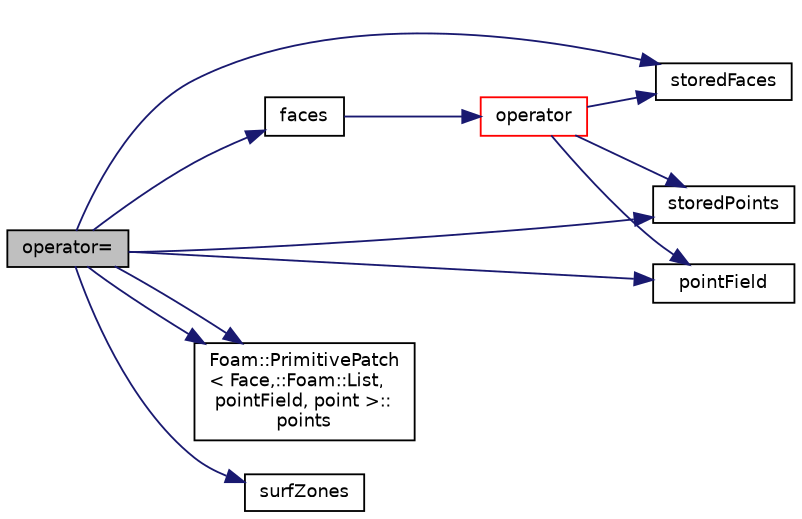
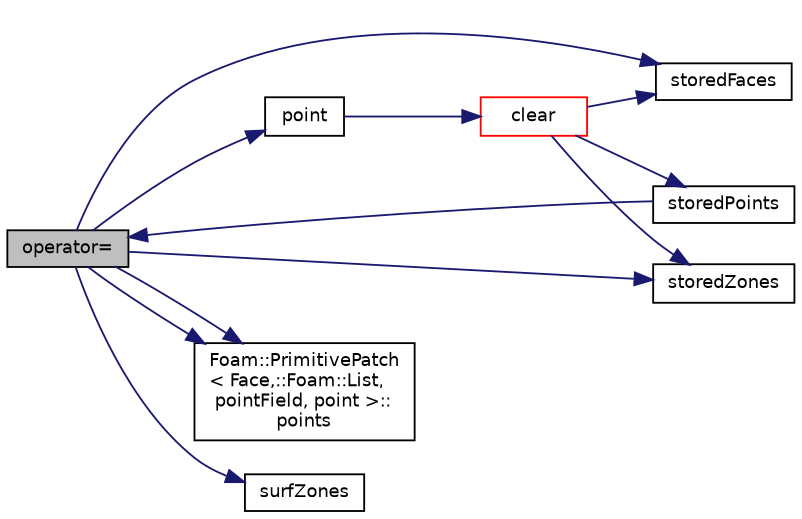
  digraph {
    rankdir=LR
    node [color=black fontname=Helvetica fontsize=10 shape=record]
    edge [color=midnightblue fontname=Helvetica fontsize=10 labelfontname=Helvetica labelfontsize=10 style=solid]
    n1 [fillcolor=grey75 fontcolor=black height=0.2 label="operator=" style=filled width=0.4]
    n2 [height=0.2 label=storedFaces width=0.4]
    n3 [height=0.2 label=storedPoints width=0.4]
-   n4 [height=0.2 label=pointField width=0.4]
-   n5 [height=0.2 label=faces width=0.4]
+   n4 [height=0.2 label=storedZones width=0.4]
+   n5 [height=0.2 label=point width=0.4]
    n6 [height=0.2 label="Foam::PrimitivePatch\l\< Face,::Foam::List,\l pointField, point \>::\lpoints" width=0.4]
    n7 [height=0.2 label=surfZones width=0.4]
-   n8 [color=red height=0.2 label=operator width=0.4]
+   n8 [color=red height=0.2 label=clear width=0.4]
    n1 -> n2
-   n1 -> n3
+   n3 -> n1
    n1 -> n4
    n1 -> n5
    n1 -> n6
    n1 -> n6
    n1 -> n7
    n5 -> n8
    n8 -> n2
    n8 -> n3
    n8 -> n4
  }
